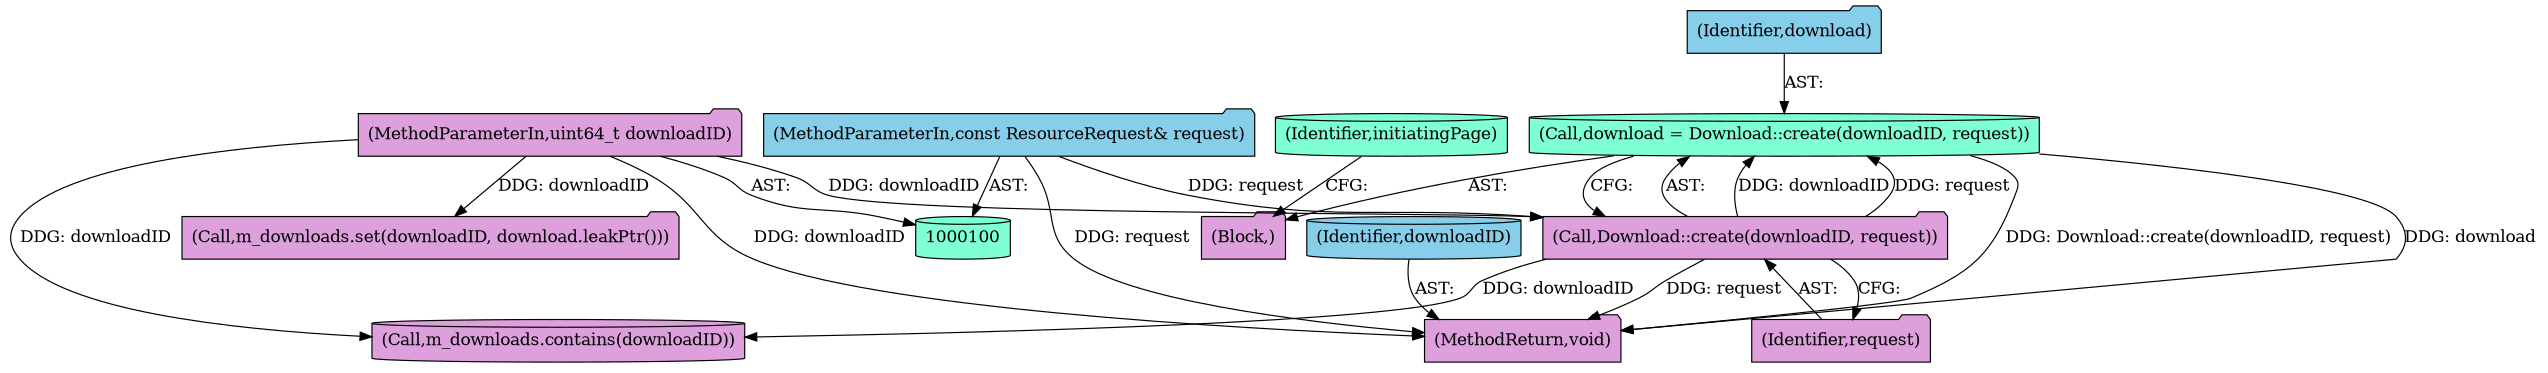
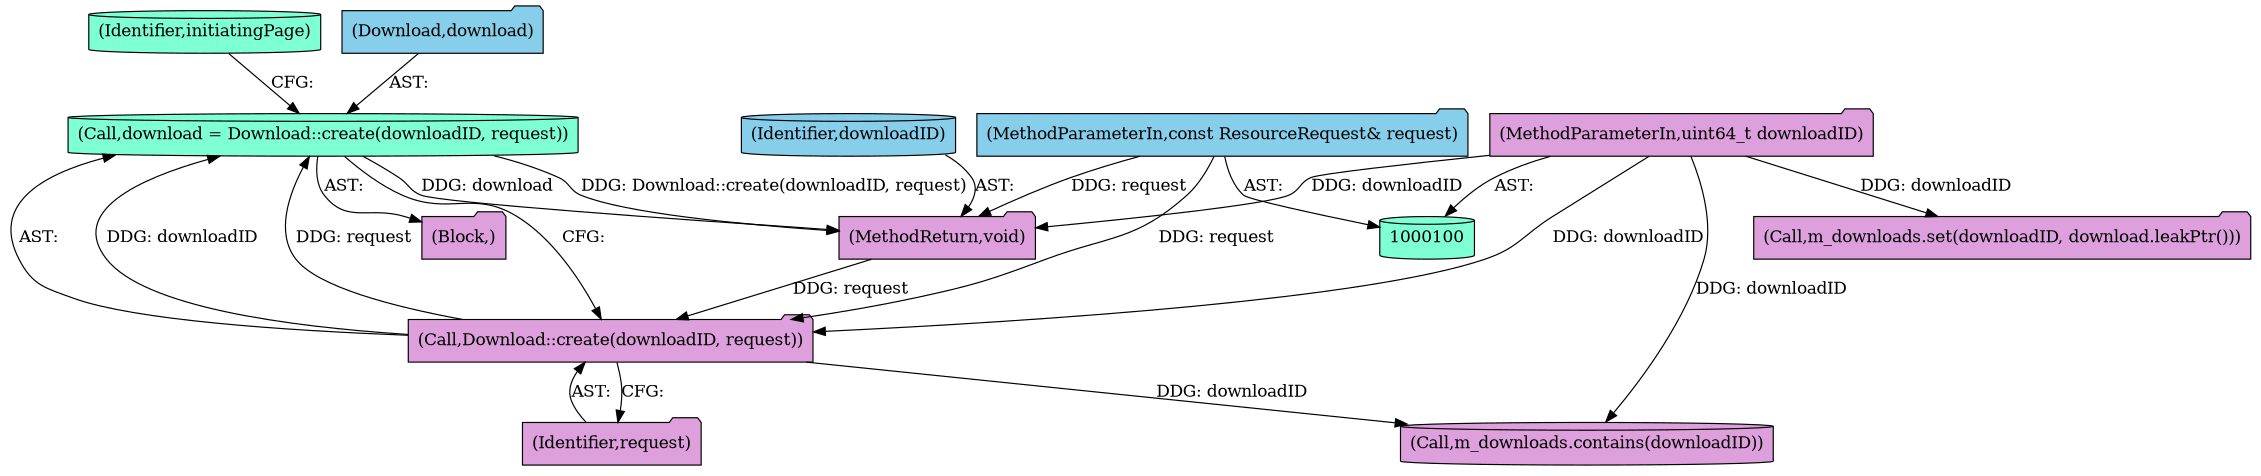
  digraph {
    node [fillcolor=plum shape=folder style=filled]
    n1 [fillcolor=aquamarine label="(Call,download = Download::create(downloadID, request))" shape=cylinder]
    n2 [label="(Call,Download::create(downloadID, request))"]
    n3 [label="(Block,)"]
    n4 [label="(MethodReturn,void)"]
    n5 [label="(Identifier,request)"]
    n6 [label="(Call,m_downloads.contains(downloadID))" shape=cylinder]
    n7 [label="(MethodParameterIn,uint64_t downloadID)"]
    n8 [label="(Call,m_downloads.set(downloadID, download.leakPtr()))"]
    1000100 [fillcolor=aquamarine shape=cylinder]
    n10 [fillcolor=skyblue label="(MethodParameterIn,const ResourceRequest& request)"]
    n11 [fillcolor=skyblue label="(Identifier,downloadID)" shape=cylinder]
    n12 [fillcolor=aquamarine label="(Identifier,initiatingPage)" shape=cylinder]
-   n13 [fillcolor=skyblue label="(Identifier,download)"]
+   n13 [fillcolor=skyblue label="(Download,download)"]
    n1 -> n2 [label="CFG: "]
    n1 -> n3 [label="AST: "]
    n1 -> n4 [label="DDG: Download::create(downloadID, request)"]
    n1 -> n4 [label="DDG: download"]
    n2 -> n1 [label="AST: "]
    n2 -> n1 [label="DDG: downloadID"]
    n2 -> n1 [label="DDG: request"]
-   n2 -> n4 [label="DDG: request"]
+   n4 -> n2 [label="DDG: request"]
    n2 -> n5 [label="CFG: "]
    n2 -> n6 [label="DDG: downloadID"]
    n5 -> n2 [label="AST: "]
    n7 -> n2 [label="DDG: downloadID"]
    n7 -> n4 [label="DDG: downloadID"]
    n7 -> n6 [label="DDG: downloadID"]
    n7 -> n8 [label="DDG: downloadID"]
    n7 -> 1000100 [label="AST: "]
    n10 -> n2 [label="DDG: request"]
    n10 -> n4 [label="DDG: request"]
    n10 -> 1000100 [label="AST: "]
    n11 -> n4 [label="AST: "]
-   n12 -> n3 [label="CFG: "]
+   n12 -> n1 [label="CFG: "]
    n13 -> n1 [label="AST: "]
  }
